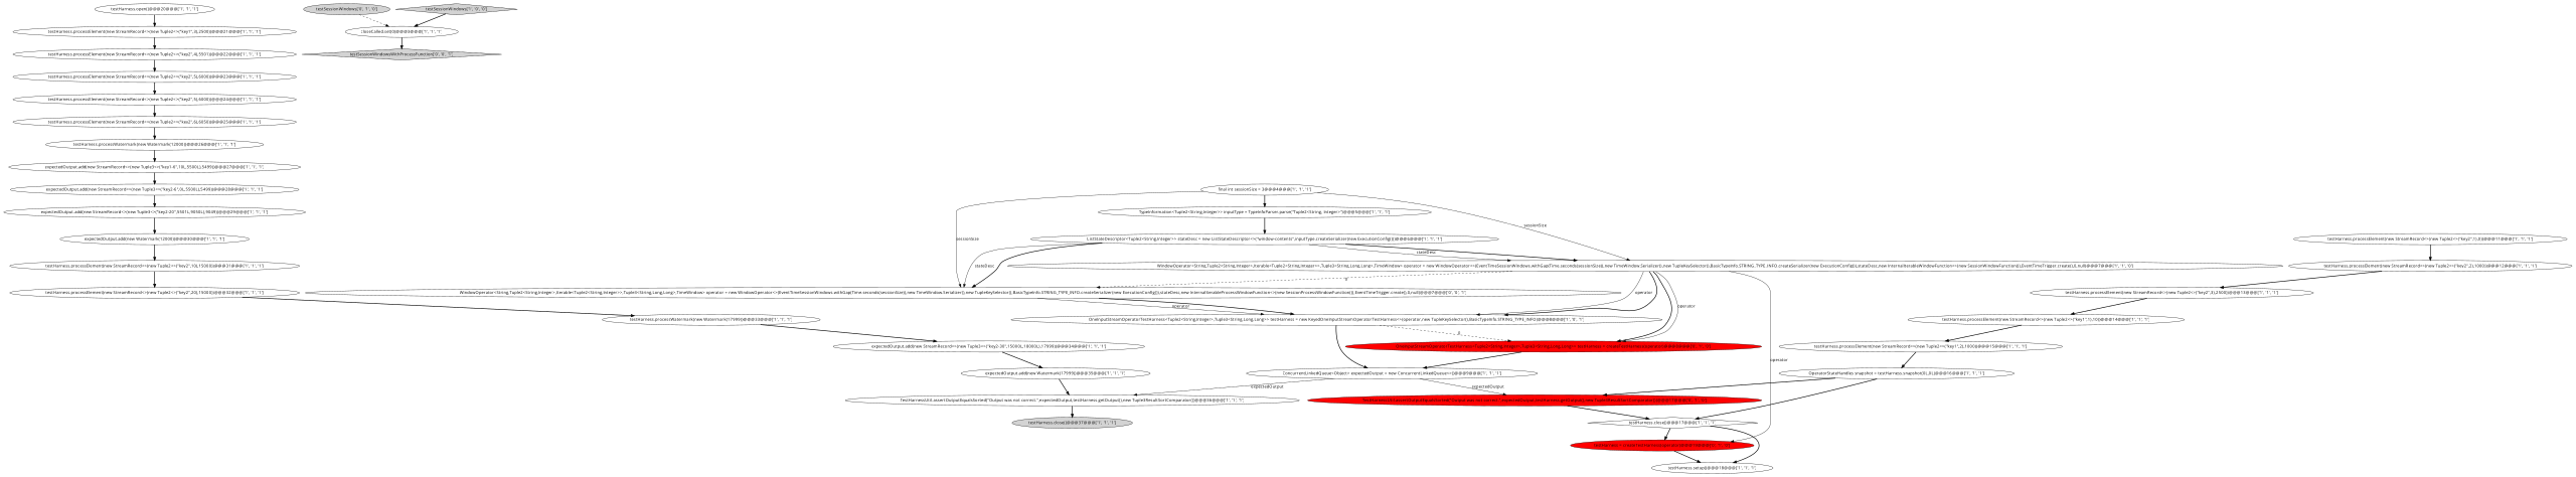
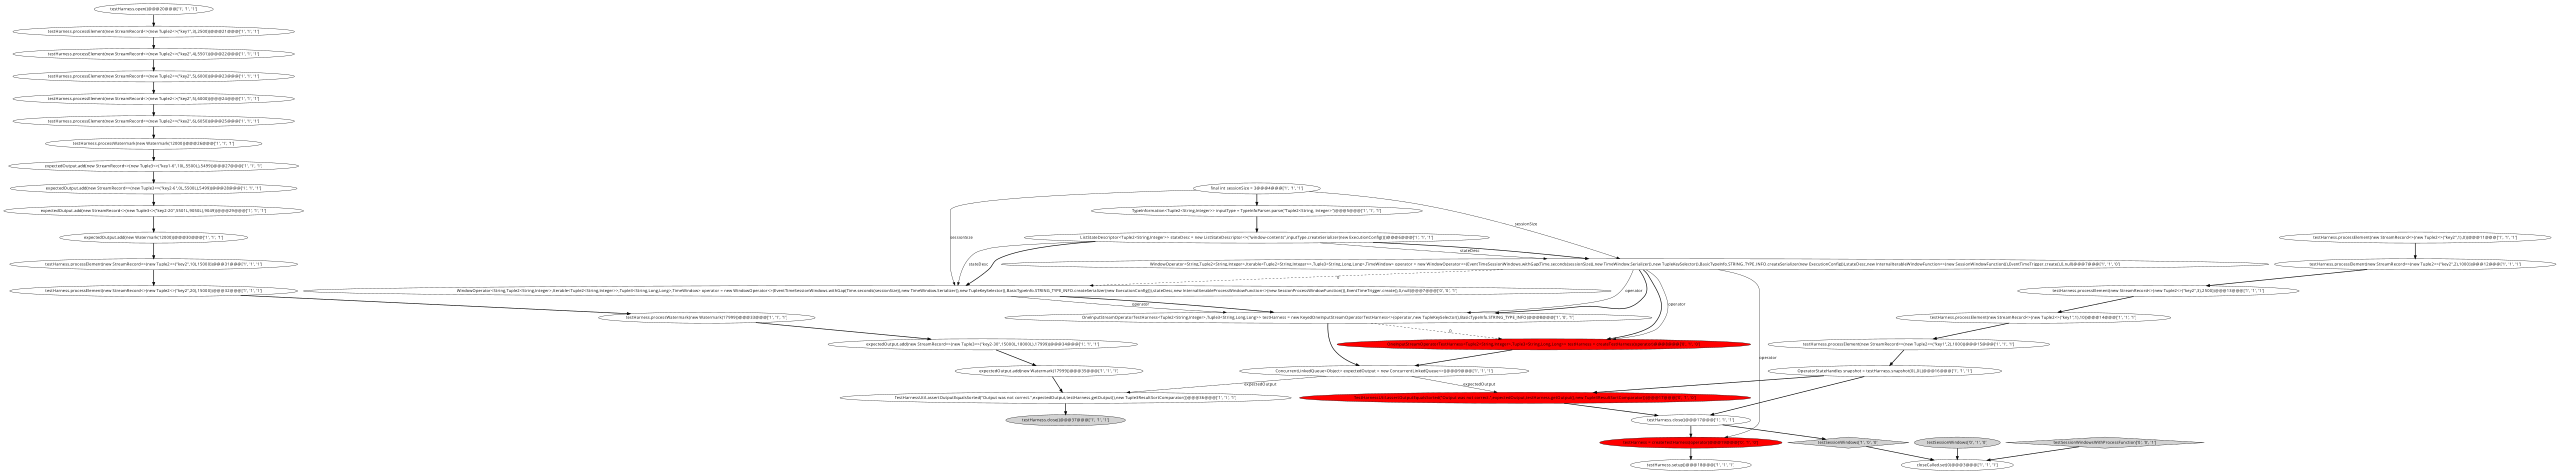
  digraph {
    fontname="Open Sans"
    node [fillcolor=white fontname="Open Sans" shape=ellipse style=filled]
    edge [fontname="Open Sans" style=bold]
    n1 [label="OneInputStreamOperatorTestHarness<Tuple2<String,Integer>,Tuple3<String,Long,Long>> testHarness = new KeyedOneInputStreamOperatorTestHarness<>(operator,new TupleKeySelector(),BasicTypeInfo.STRING_TYPE_INFO)@@@8@@@['1', '0', '1']"]
    n2 [label="ConcurrentLinkedQueue<Object> expectedOutput = new ConcurrentLinkedQueue<>()@@@9@@@['1', '1', '1']"]
    n3 [fillcolor=red label="OneInputStreamOperatorTestHarness<Tuple2<String,Integer>,Tuple3<String,Long,Long>> testHarness = createTestHarness(operator)@@@8@@@['0', '1', '0']"]
    n4 [label="TestHarnessUtil.assertOutputEqualsSorted(\"Output was not correct.\",expectedOutput,testHarness.getOutput(),new Tuple3ResultSortComparator())@@@36@@@['1', '1', '1']"]
    n5 [fillcolor=red label="TestHarnessUtil.assertOutputEqualsSorted(\"Output was not correct.\",expectedOutput,testHarness.getOutput(),new Tuple3ResultSortComparator())@@@17@@@['0', '1', '0']"]
    n6 [fillcolor=lightgray label="testHarness.close()@@@37@@@['1', '1', '1']"]
    n7 [label="closeCalled.set(0)@@@3@@@['1', '1', '1']"]
    n8 [label="final int sessionSize = 3@@@4@@@['1', '1', '1']"]
    n9 [label="WindowOperator<String,Tuple2<String,Integer>,Iterable<Tuple2<String,Integer>>,Tuple3<String,Long,Long>,TimeWindow> operator = new WindowOperator<>(EventTimeSessionWindows.withGap(Time.seconds(sessionSize)),new TimeWindow.Serializer(),new TupleKeySelector(),BasicTypeInfo.STRING_TYPE_INFO.createSerializer(new ExecutionConfig()),stateDesc,new InternalIterableProcessWindowFunction<>(new SessionProcessWindowFunction()),EventTimeTrigger.create(),0,null)@@@7@@@['0', '0', '1']"]
    n10 [label="TypeInformation<Tuple2<String,Integer>> inputType = TypeInfoParser.parse(\"Tuple2<String, Integer>\")@@@5@@@['1', '1', '1']"]
    n11 [label="WindowOperator<String,Tuple2<String,Integer>,Iterable<Tuple2<String,Integer>>,Tuple3<String,Long,Long>,TimeWindow> operator = new WindowOperator<>(EventTimeSessionWindows.withGap(Time.seconds(sessionSize)),new TimeWindow.Serializer(),new TupleKeySelector(),BasicTypeInfo.STRING_TYPE_INFO.createSerializer(new ExecutionConfig()),stateDesc,new InternalIterableWindowFunction<>(new SessionWindowFunction()),EventTimeTrigger.create(),0,null)@@@7@@@['1', '1', '0']"]
    n12 [label="testHarness.processElement(new StreamRecord<>(new Tuple2<>(\"key2\",10),15000))@@@31@@@['1', '1', '1']"]
    n13 [label="testHarness.processElement(new StreamRecord<>(new Tuple2<>(\"key2\",20),15000))@@@32@@@['1', '1', '1']"]
    n14 [label="testHarness.processWatermark(new Watermark(17999))@@@33@@@['1', '1', '1']"]
    n15 [fillcolor=red label="testHarness = createTestHarness(operator)@@@19@@@['0', '1', '0']"]
    n16 [label="testHarness.setup()@@@18@@@['1', '1', '1']"]
    n17 [label="testHarness.processElement(new StreamRecord<>(new Tuple2<>(\"key1\",3),2500))@@@21@@@['1', '1', '1']"]
    n18 [label="testHarness.processElement(new StreamRecord<>(new Tuple2<>(\"key2\",4),5501))@@@22@@@['1', '1', '1']"]
    n19 [label="testHarness.processElement(new StreamRecord<>(new Tuple2<>(\"key2\",5),6000))@@@23@@@['1', '1', '1']"]
    n20 [label="testHarness.open()@@@20@@@['1', '1', '1']"]
    n21 [label="ListStateDescriptor<Tuple2<String,Integer>> stateDesc = new ListStateDescriptor<>(\"window-contents\",inputType.createSerializer(new ExecutionConfig()))@@@6@@@['1', '1', '1']"]
    n22 [label="OperatorStateHandles snapshot = testHarness.snapshot(0L,0L)@@@16@@@['1', '1', '1']"]
-   n23 [label="testHarness.close()@@@17@@@['1', '1', '1']" shape=diamond]
+   n23 [label="testHarness.close()@@@17@@@['1', '1', '1']"]
    n24 [label="expectedOutput.add(new StreamRecord<>(new Tuple3<>(\"key2-6\",0L,5500L),5499))@@@28@@@['1', '1', '1']"]
    n25 [label="expectedOutput.add(new StreamRecord<>(new Tuple3<>(\"key2-20\",5501L,9050L),9049))@@@29@@@['1', '1', '1']"]
    n26 [label="expectedOutput.add(new Watermark(12000))@@@30@@@['1', '1', '1']"]
    n27 [label="testHarness.processWatermark(new Watermark(12000))@@@26@@@['1', '1', '1']"]
    n28 [label="expectedOutput.add(new StreamRecord<>(new Tuple3<>(\"key1-6\",10L,5500L),5499))@@@27@@@['1', '1', '1']"]
    n29 [fillcolor=lightgray label="testSessionWindows['0', '1', '0']"]
    n30 [label="expectedOutput.add(new StreamRecord<>(new Tuple3<>(\"key2-30\",15000L,18000L),17999))@@@34@@@['1', '1', '1']"]
    n31 [label="expectedOutput.add(new Watermark(17999))@@@35@@@['1', '1', '1']"]
    n32 [label="testHarness.processElement(new StreamRecord<>(new Tuple2<>(\"key1\",1),10))@@@14@@@['1', '1', '1']"]
    n33 [label="testHarness.processElement(new StreamRecord<>(new Tuple2<>(\"key1\",2),1000))@@@15@@@['1', '1', '1']"]
    n34 [label="testHarness.processElement(new StreamRecord<>(new Tuple2<>(\"key2\",5),6000))@@@24@@@['1', '1', '1']"]
    n35 [label="testHarness.processElement(new StreamRecord<>(new Tuple2<>(\"key2\",6),6050))@@@25@@@['1', '1', '1']"]
    n36 [fillcolor=lightgray label="testSessionWindowsWithProcessFunction['0', '0', '1']" shape=diamond]
    n37 [label="testHarness.processElement(new StreamRecord<>(new Tuple2<>(\"key2\",2),1000))@@@12@@@['1', '1', '1']"]
    n38 [label="testHarness.processElement(new StreamRecord<>(new Tuple2<>(\"key2\",3),2500))@@@13@@@['1', '1', '1']"]
    n39 [label="testHarness.processElement(new StreamRecord<>(new Tuple2<>(\"key2\",1),0))@@@11@@@['1', '1', '1']"]
    n40 [fillcolor=lightgray label="testSessionWindows['1', '0', '0']" shape=diamond]
    n1 -> n2
    n1 -> n3 [label=0 style=dashed]
    n2 -> n4 [label=expectedOutput style=solid]
    n2 -> n5 [label=expectedOutput style=solid]
    n3 -> n2
    n4 -> n6
    n5 -> n23
    n8 -> n9 [label=sessionSize style=solid]
    n8 -> n10
    n8 -> n11 [label=sessionSize style=solid]
    n9 -> n1 [label=operator style=solid]
    n9 -> n1
    n10 -> n21
    n11 -> n1 [label=operator style=solid]
    n11 -> n1
    n11 -> n3
    n11 -> n3 [label=operator style=solid]
    n11 -> n9 [label=0 style=dashed]
    n11 -> n15 [label=operator style=solid]
    n12 -> n13
    n13 -> n14
    n14 -> n30
    n15 -> n16
    n17 -> n18
    n18 -> n19
    n19 -> n34
    n20 -> n17
    n21 -> n9 [label=stateDesc style=solid]
    n21 -> n9
    n21 -> n11 [label=stateDesc style=solid]
    n21 -> n11
    n22 -> n5
    n22 -> n23
    n23 -> n15
-   n23 -> n16
+   n23 -> n40
    n24 -> n25
    n25 -> n26
    n26 -> n12
    n27 -> n28
    n28 -> n24
-   n29 -> n7 [style=dashed]
+   n29 -> n7
    n30 -> n31
    n31 -> n4
    n32 -> n33
    n33 -> n22
    n34 -> n35
    n35 -> n27
-   n7 -> n36
+   n36 -> n7
    n37 -> n38
    n38 -> n32
    n39 -> n37
    n40 -> n7
  }
